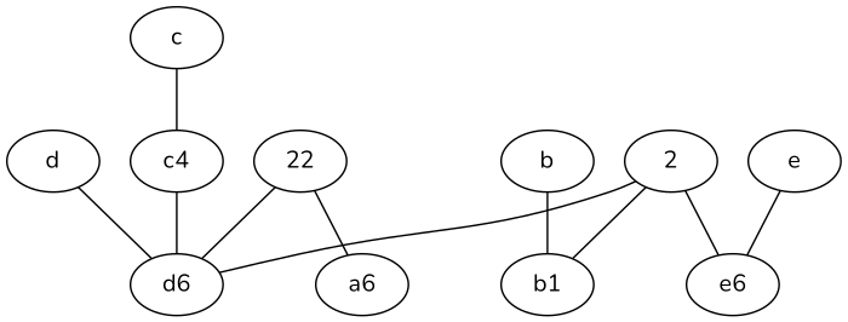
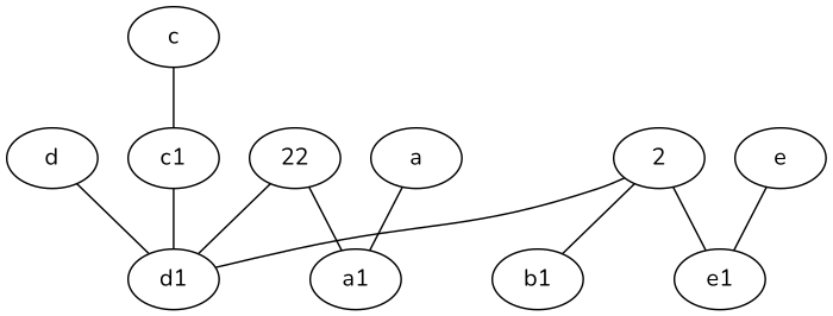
  graph {
    fontname=Nunito
    node [fontname=Nunito]
    edge [fontname=Nunito]
    n1 [label=2]
-   d1 [label=d6]
+   d1
    b1
-   e1 [label=e6]
-   a1 [label=a6]
-   c1 [label=c4]
+   e1
+   a
+   a1
+   c1
    d
    c
    e
-   b
    22
    n1 -- d1
    n1 -- b1
    n1 -- e1
+   a -- a1
    c1 -- d1
    d -- d1
    c -- c1
    e -- e1
-   b -- b1
    22 -- d1
    22 -- a1
  }
